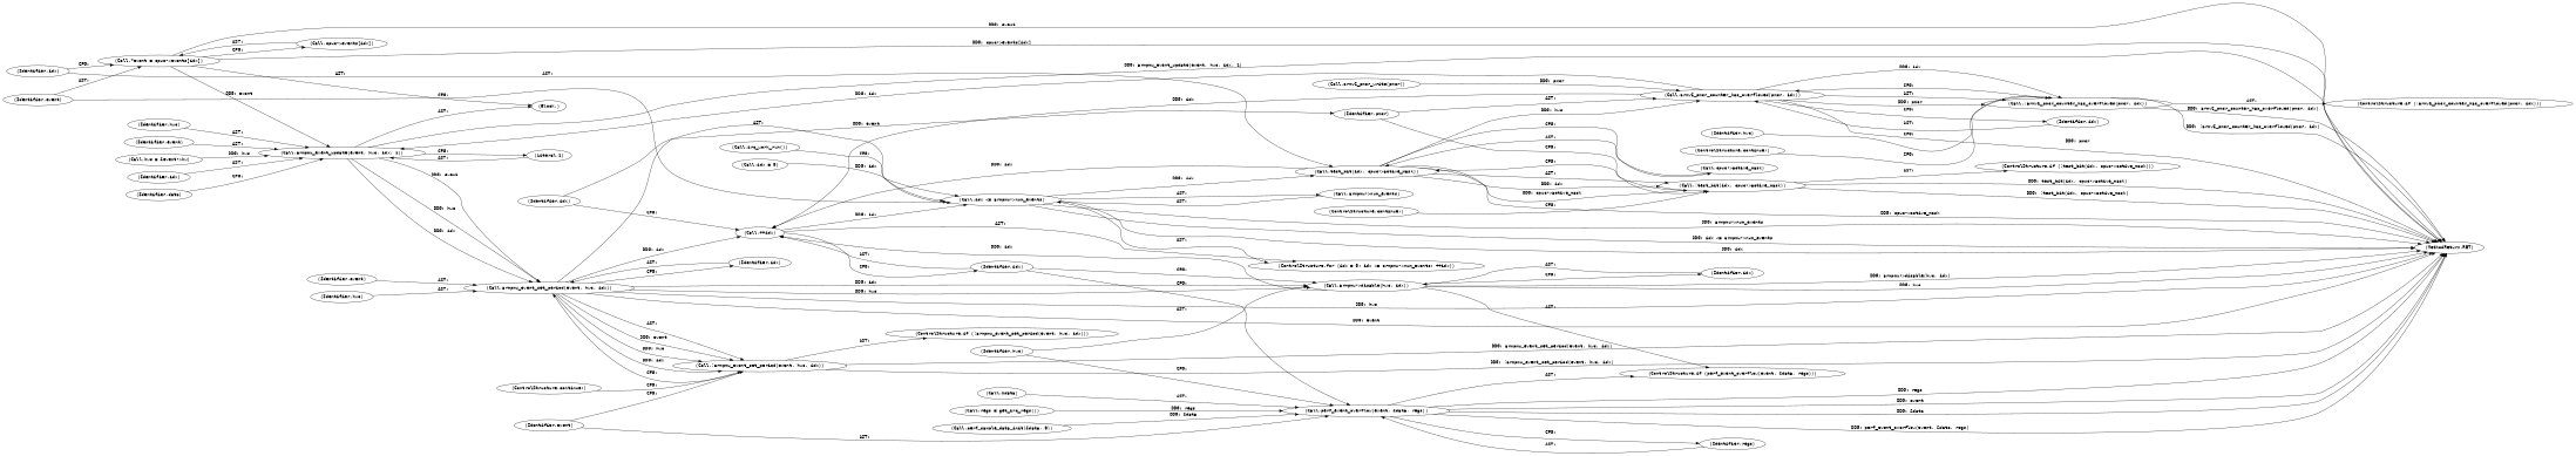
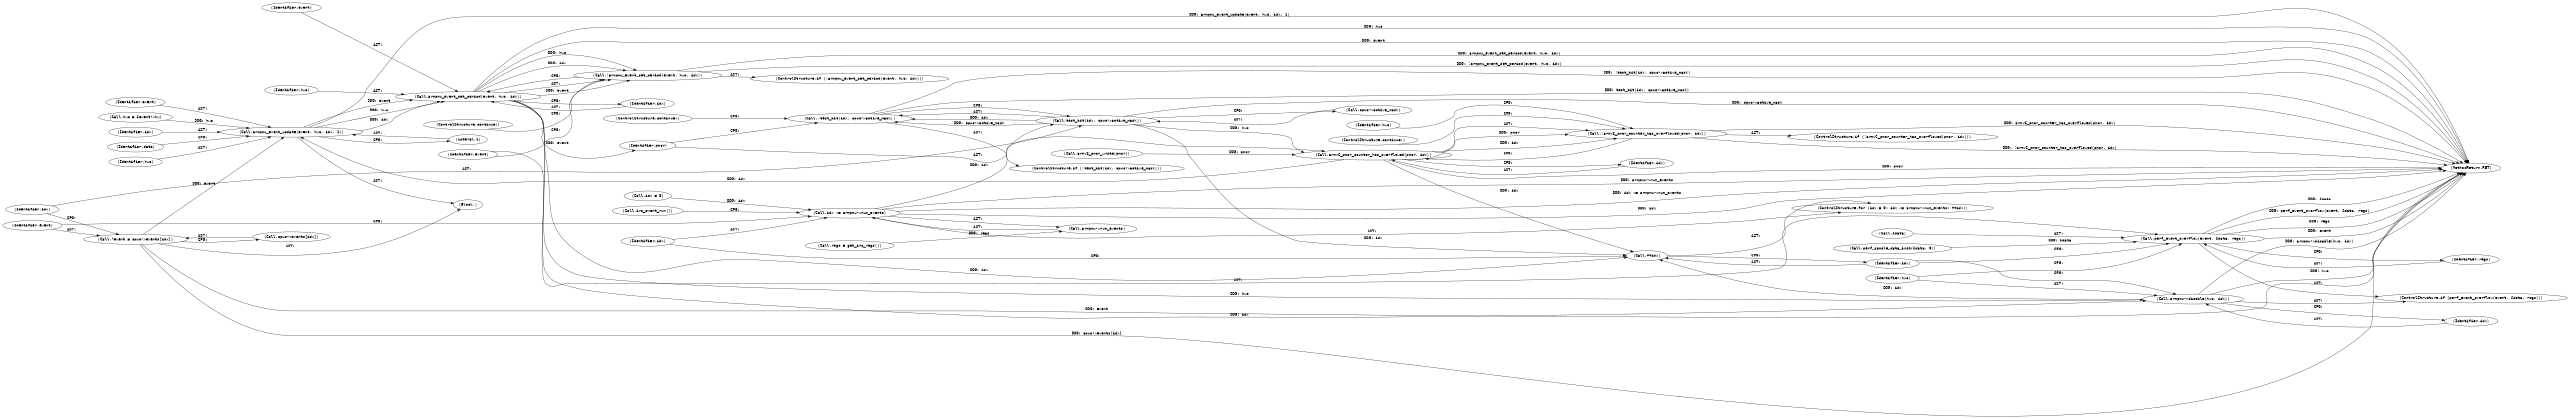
  digraph {
    fontname="DejaVu Sans Mono"
    rankdir=LR
    node [fontname="DejaVu Sans Mono"]
    edge [fontname="DejaVu Sans Mono"]
    n1 [label="(Call,*event = cpuc->events[idx])"]
    n2 [label="(Call,armpmu_event_update(event, hwc, idx, 1))"]
    n3 [label="(Block,)"]
    n4 [label="(MethodReturn,RET)"]
    n5 [label="(Call,cpuc->events[idx])"]
    n6 [label="(Call,armpmu_event_set_period(event, hwc, idx))"]
    n7 [label="(Literal,1)"]
    n8 [label="(Call,++idx)"]
    n9 [label="(Call,!armpmu_event_set_period(event, hwc, idx))"]
    n10 [label="(Call,armpmu->disable(hwc, idx))"]
    n11 [label="(Identifier,idx)"]
    n12 [label="(Identifier,pmcr)"]
    n13 [label="(Call,idx <= armpmu->num_events)"]
    n14 [label="(Identifier,idx)"]
    n15 [label="(ControlStructure,for (idx = 0; idx <= armpmu->num_events; ++idx))"]
    n16 [label="(ControlStructure,if (!armpmu_event_set_period(event, hwc, idx)))"]
    n17 [label="(Call,perf_event_overflow(event, &data, regs))"]
    n18 [label="(Identifier,regs)"]
    n19 [label="(ControlStructure,if (perf_event_overflow(event, &data, regs)))"]
    n20 [label="(Identifier,idx)"]
    n21 [label="(Call,test_bit(idx, cpuc->active_mask))"]
    n22 [label="(Call,armpmu->num_events)"]
    n23 [label="(Call,!test_bit(idx, cpuc->active_mask))"]
    n24 [label="(Call,armv6_pmcr_counter_has_overflowed(pmcr, idx))"]
    n25 [label="(Call,cpuc->active_mask)"]
    n26 [label="(ControlStructure,if (!test_bit(idx, cpuc->active_mask)))"]
    n27 [label="(Call,!armv6_pmcr_counter_has_overflowed(pmcr, idx))"]
    n28 [label="(Identifier,idx)"]
    n29 [label="(ControlStructure,if (!armv6_pmcr_counter_has_overflowed(pmcr, idx)))"]
    n30 [label="(Identifier,idx)"]
    n31 [label="(Identifier,event)"]
    n32 [label="(Identifier,idx)"]
    n33 [label="(Call,hwc = &event->hw)"]
    n34 [label="(Call,idx = 0)"]
    n35 [label="(Identifier,idx)"]
    n36 [label="(Identifier,hwc)"]
    n37 [label="(ControlStructure,continue;)"]
    n38 [label="(Identifier,event)"]
    n39 [label="(Call,regs = get_irq_regs())"]
    n40 [label="(Identifier,data)"]
    n41 [label="(Identifier,hwc)"]
    n42 [label="(Call,armv6_pmcr_write(pmcr))"]
    n43 [label="(Identifier,event)"]
    n44 [label="(ControlStructure,continue;)"]
    n45 [label="(ControlStructure,continue;)"]
    n46 [label="(Identifier,event)"]
    n47 [label="(Call,&data)"]
    n48 [label="(Identifier,hwc)"]
-   n49 [label="(Call,irq_work_run())"]
+   n49 [label="(Call,irq_event_run())"]
    n50 [label="(Identifier,hwc)"]
    n51 [label="(Call,perf_sample_data_init(&data, 0))"]
    n1 -> n2 [label="DDG: event"]
    n1 -> n3 [label="AST: "]
    n1 -> n4 [label="DDG: event"]
    n1 -> n4 [label="DDG: cpuc->events[idx]"]
    n1 -> n5 [label="CFG: "]
    n2 -> n3 [label="AST: "]
    n2 -> n4 [label="DDG: armpmu_event_update(event, hwc, idx, 1)"]
    n2 -> n6 [label="DDG: event"]
    n2 -> n6 [label="DDG: hwc"]
    n2 -> n6 [label="DDG: idx"]
    n2 -> n7 [label="CFG: "]
    n5 -> n1 [label="AST: "]
    n6 -> n4 [label="DDG: hwc"]
    n6 -> n4 [label="DDG: event"]
    n6 -> n8 [label="DDG: idx"]
    n6 -> n9 [label="AST: "]
    n6 -> n9 [label="DDG: event"]
    n6 -> n9 [label="DDG: hwc"]
    n6 -> n9 [label="DDG: idx"]
    n6 -> n10 [label="DDG: hwc"]
    n6 -> n10 [label="DDG: idx"]
    n6 -> n11 [label="CFG: "]
    n6 -> n12 [label="DDG: event"]
    n7 -> n2 [label="AST: "]
-   n8 -> n13 [label="DDG: idx"]
    n8 -> n14 [label="CFG: "]
    n8 -> n15 [label="AST: "]
    n9 -> n4 [label="DDG: !armpmu_event_set_period(event, hwc, idx)"]
    n9 -> n4 [label="DDG: armpmu_event_set_period(event, hwc, idx)"]
    n9 -> n6 [label="CFG: "]
    n9 -> n16 [label="AST: "]
    n10 -> n4 [label="DDG: armpmu->disable(hwc, idx)"]
    n10 -> n4 [label="DDG: hwc"]
    n10 -> n8 [label="DDG: idx"]
    n10 -> n19 [label="AST: "]
    n10 -> n20 [label="CFG: "]
    n11 -> n6 [label="AST: "]
    n12 -> n23 [label="CFG: "]
    n12 -> n24 [label="AST: "]
    n13 -> n4 [label="DDG: armpmu->num_events"]
    n13 -> n4 [label="DDG: idx <= armpmu->num_events"]
    n13 -> n4 [label="DDG: idx"]
    n13 -> n15 [label="AST: "]
    n13 -> n21 [label="DDG: idx"]
    n13 -> n22 [label="AST: "]
    n14 -> n8 [label="AST: "]
    n14 -> n10 [label="CFG: "]
    n14 -> n17 [label="CFG: "]
    n17 -> n4 [label="DDG: event"]
    n17 -> n4 [label="DDG: &data"]
    n17 -> n4 [label="DDG: perf_event_overflow(event, &data, regs)"]
    n17 -> n4 [label="DDG: regs"]
    n17 -> n18 [label="CFG: "]
    n17 -> n19 [label="AST: "]
    n18 -> n17 [label="AST: "]
    n20 -> n10 [label="AST: "]
    n21 -> n4 [label="DDG: cpuc->active_mask"]
    n21 -> n8 [label="DDG: idx"]
    n21 -> n23 [label="AST: "]
    n21 -> n23 [label="DDG: idx"]
    n21 -> n23 [label="DDG: cpuc->active_mask"]
    n21 -> n24 [label="DDG: hwc"]
    n21 -> n25 [label="CFG: "]
    n22 -> n13 [label="AST: "]
    n23 -> n4 [label="DDG: !test_bit(idx, cpuc->active_mask)"]
    n23 -> n4 [label="DDG: test_bit(idx, cpuc->active_mask)"]
    n23 -> n21 [label="CFG: "]
    n23 -> n26 [label="AST: "]
    n24 -> n2 [label="DDG: idx"]
    n24 -> n4 [label="DDG: pmcr"]
    n24 -> n8 [label="DDG: idx"]
    n24 -> n27 [label="AST: "]
    n24 -> n27 [label="DDG: pmcr"]
    n24 -> n27 [label="DDG: idx"]
    n24 -> n28 [label="CFG: "]
    n25 -> n21 [label="AST: "]
    n27 -> n4 [label="DDG: armv6_pmcr_counter_has_overflowed(pmcr, idx)"]
    n27 -> n4 [label="DDG: !armv6_pmcr_counter_has_overflowed(pmcr, idx)"]
    n27 -> n24 [label="CFG: "]
    n27 -> n29 [label="AST: "]
    n28 -> n24 [label="AST: "]
    n30 -> n8 [label="CFG: "]
    n30 -> n13 [label="AST: "]
    n31 -> n2 [label="AST: "]
    n32 -> n1 [label="CFG: "]
    n32 -> n21 [label="AST: "]
    n33 -> n2 [label="DDG: hwc"]
    n34 -> n13 [label="DDG: idx"]
    n35 -> n2 [label="AST: "]
    n36 -> n27 [label="CFG: "]
    n37 -> n27 [label="CFG: "]
    n38 -> n6 [label="AST: "]
-   n39 -> n17 [label="DDG: regs"]
+   n39 -> n22 [label="DDG: regs"]
    n40 -> n2 [label="CFG: "]
    n41 -> n10 [label="AST: "]
    n41 -> n17 [label="CFG: "]
    n42 -> n24 [label="DDG: pmcr"]
    n43 -> n1 [label="AST: "]
    n43 -> n13 [label="CFG: "]
    n44 -> n23 [label="CFG: "]
    n45 -> n9 [label="CFG: "]
    n46 -> n9 [label="CFG: "]
    n46 -> n17 [label="AST: "]
    n47 -> n17 [label="AST: "]
    n48 -> n2 [label="AST: "]
    n49 -> n13 [label="CFG: "]
    n50 -> n6 [label="AST: "]
    n51 -> n17 [label="DDG: &data"]
  }
